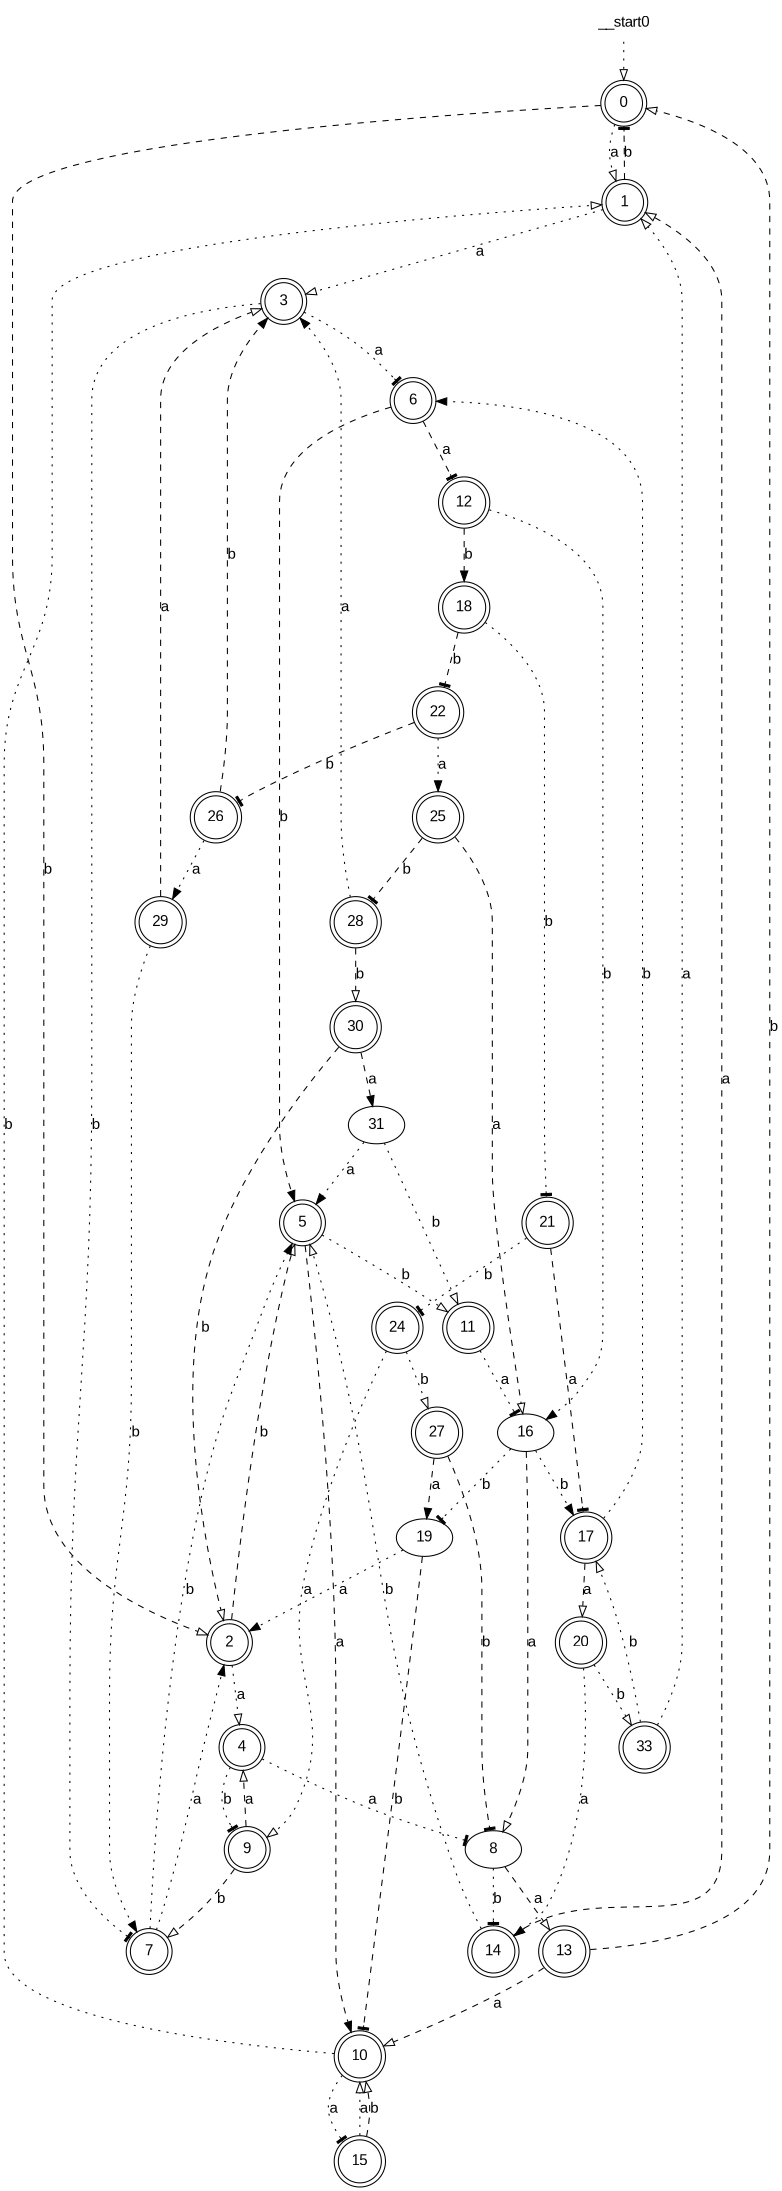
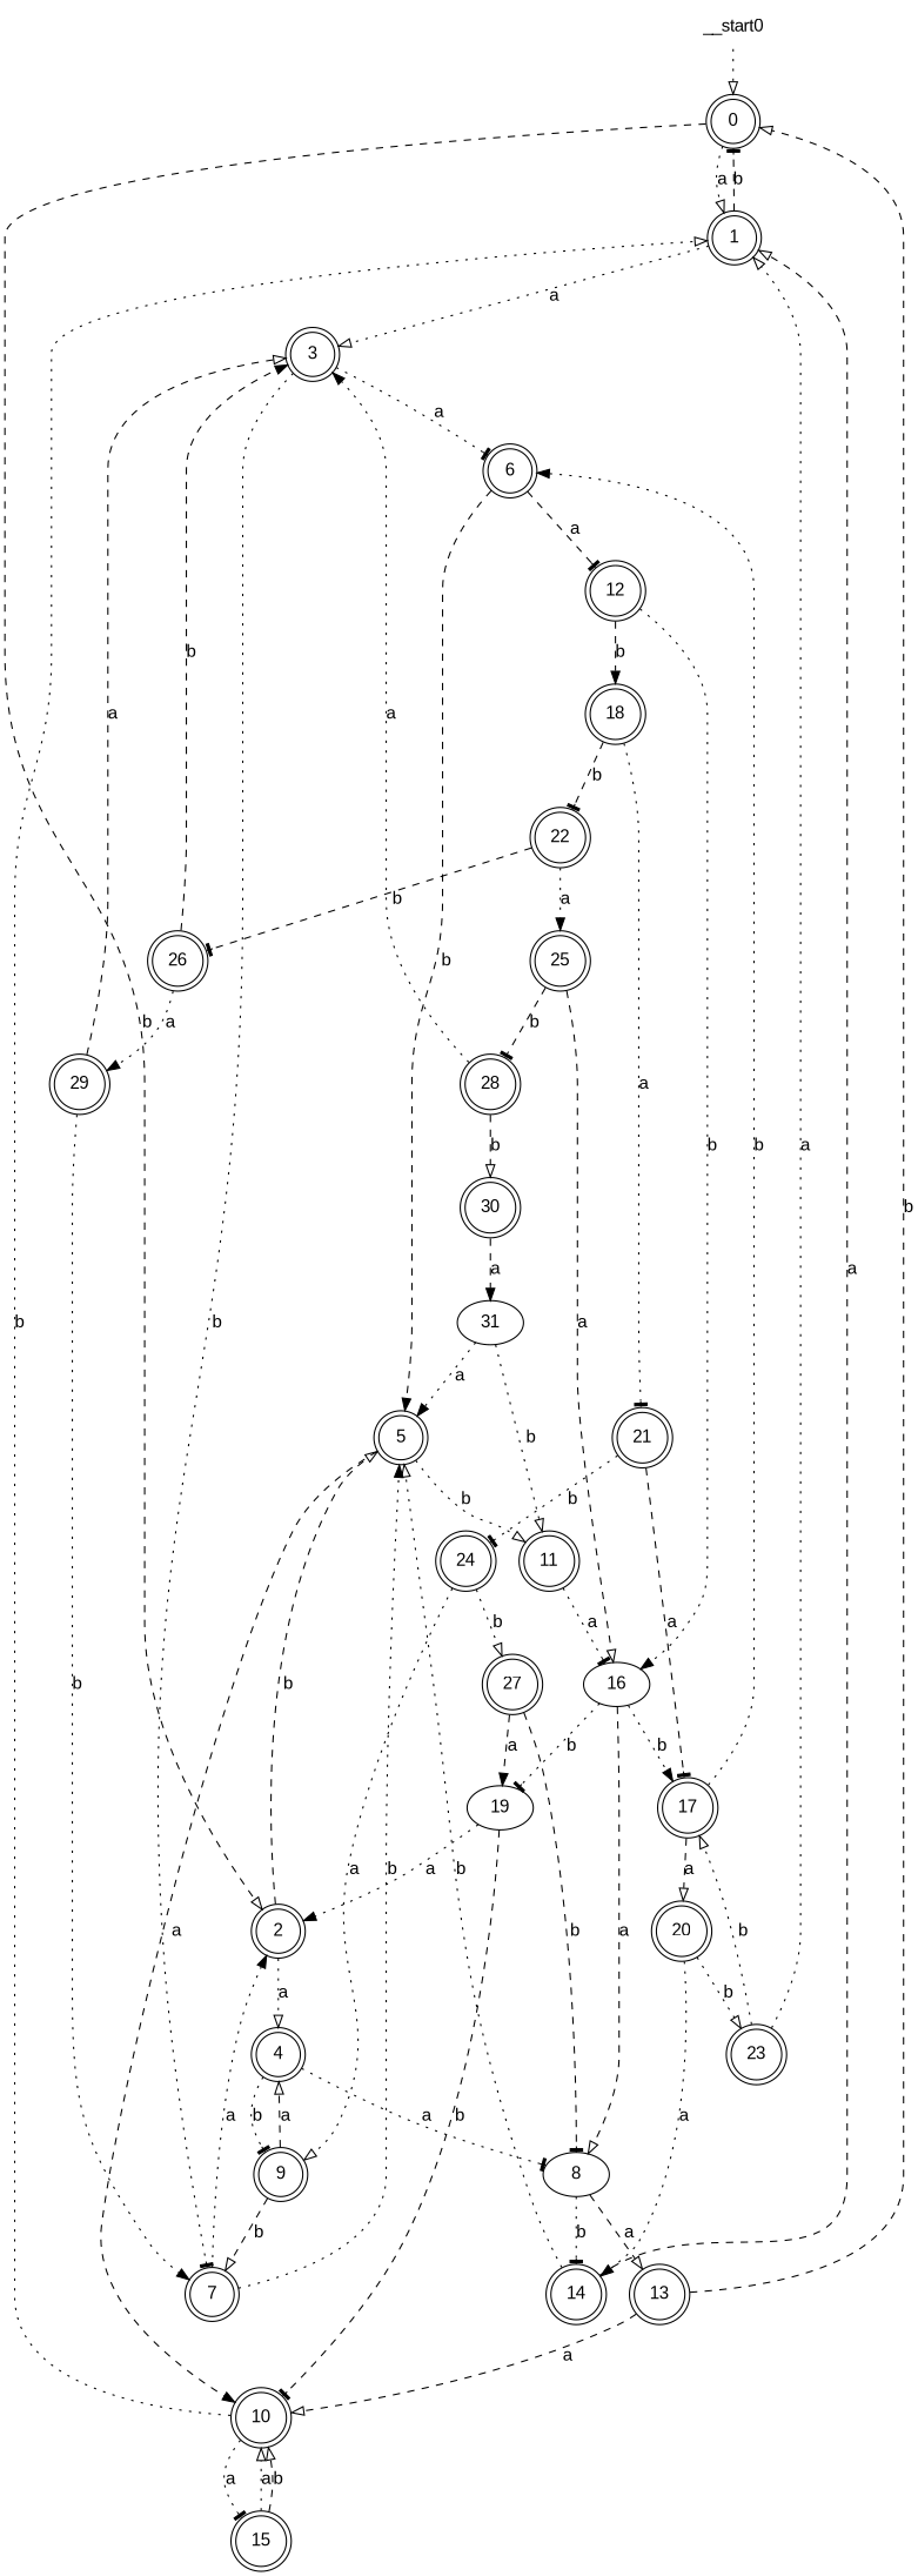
  digraph {
    fontname="Liberation Sans"
    node [fontname="Liberation Sans" shape=doublecircle]
    edge [arrowhead=onormal fontname="Liberation Sans" style=dotted]
    __start0 [shape=none]
    0
    1
    2
    3
    4
    5
    6
    7
    8 [shape=""]
    9
    10
    11
    12
    13
    14
    15
    16 [shape=""]
    18
    17
    19 [shape=""]
    20
    21
    22
-   23 [label=33]
+   23
    24
    25
    26
    27
    28
    29
    30
    31 [shape=""]
    __start0 -> 0
    0 -> 1 [label=a]
    0 -> 2 [label=b style=dashed]
    1 -> 0 [arrowhead=tee label=b style=dashed]
    1 -> 3 [label=a]
    2 -> 4 [label=a]
    2 -> 5 [label=b style=dashed]
    3 -> 6 [arrowhead=tee label=a]
    3 -> 7 [arrowhead=tee label=b]
    4 -> 8 [arrowhead=tee label=a]
    4 -> 9 [arrowhead=tee label=b]
    5 -> 10 [arrowhead=normal label=a style=dashed]
    5 -> 11 [label=b]
    6 -> 5 [arrowhead=normal label=b style=dashed]
    6 -> 12 [arrowhead=tee label=a style=dashed]
    7 -> 2 [arrowhead=normal label=a]
    7 -> 5 [arrowhead=normal label=b]
    8 -> 13 [label=a style=dashed]
    8 -> 14 [arrowhead=tee label=b]
    9 -> 4 [label=a style=dashed]
    9 -> 7 [label=b style=dashed]
    10 -> 1 [label=b]
    10 -> 15 [arrowhead=tee label=a]
    11 -> 16 [arrowhead=tee label=a]
    12 -> 16 [arrowhead=normal label=b]
    12 -> 18 [arrowhead=normal label=b style=dashed]
    13 -> 0 [label=b style=dashed]
    13 -> 10 [label=a style=dashed]
    14 -> 1 [label=a style=dashed]
    14 -> 5 [label=b]
    15 -> 10 [label=a]
    15 -> 10 [label=b style=dashed]
    16 -> 8 [label=a style=dashed]
    16 -> 17 [arrowhead=normal label=b]
    16 -> 19 [arrowhead=tee label=b]
-   18 -> 21 [arrowhead=tee label=b]
+   18 -> 21 [arrowhead=tee label=a]
    18 -> 22 [arrowhead=tee label=b style=dashed]
    17 -> 6 [arrowhead=normal label=b]
    17 -> 20 [label=a style=dashed]
    19 -> 2 [arrowhead=normal label=a]
    19 -> 10 [arrowhead=tee label=b style=dashed]
    20 -> 14 [arrowhead=normal label=a]
    20 -> 23 [label=b]
    21 -> 17 [arrowhead=tee label=a style=dashed]
    21 -> 24 [arrowhead=tee label=b]
    22 -> 25 [arrowhead=normal label=a]
    22 -> 26 [arrowhead=tee label=b style=dashed]
    23 -> 1 [label=a]
    23 -> 17 [label=b]
    24 -> 9 [label=a]
    24 -> 27 [label=b]
    25 -> 16 [label=a style=dashed]
    25 -> 28 [arrowhead=tee label=b style=dashed]
    26 -> 3 [arrowhead=normal label=b style=dashed]
    26 -> 29 [arrowhead=normal label=a]
    27 -> 8 [arrowhead=tee label=b style=dashed]
    27 -> 19 [arrowhead=normal label=a style=dashed]
    28 -> 3 [arrowhead=normal label=a]
    28 -> 30 [label=b style=dashed]
    29 -> 3 [label=a style=dashed]
    29 -> 7 [arrowhead=normal label=b]
-   30 -> 2 [label=b style=dashed]
    30 -> 31 [arrowhead=normal label=a style=dashed]
    31 -> 5 [arrowhead=normal label=a]
    31 -> 11 [label=b]
  }
